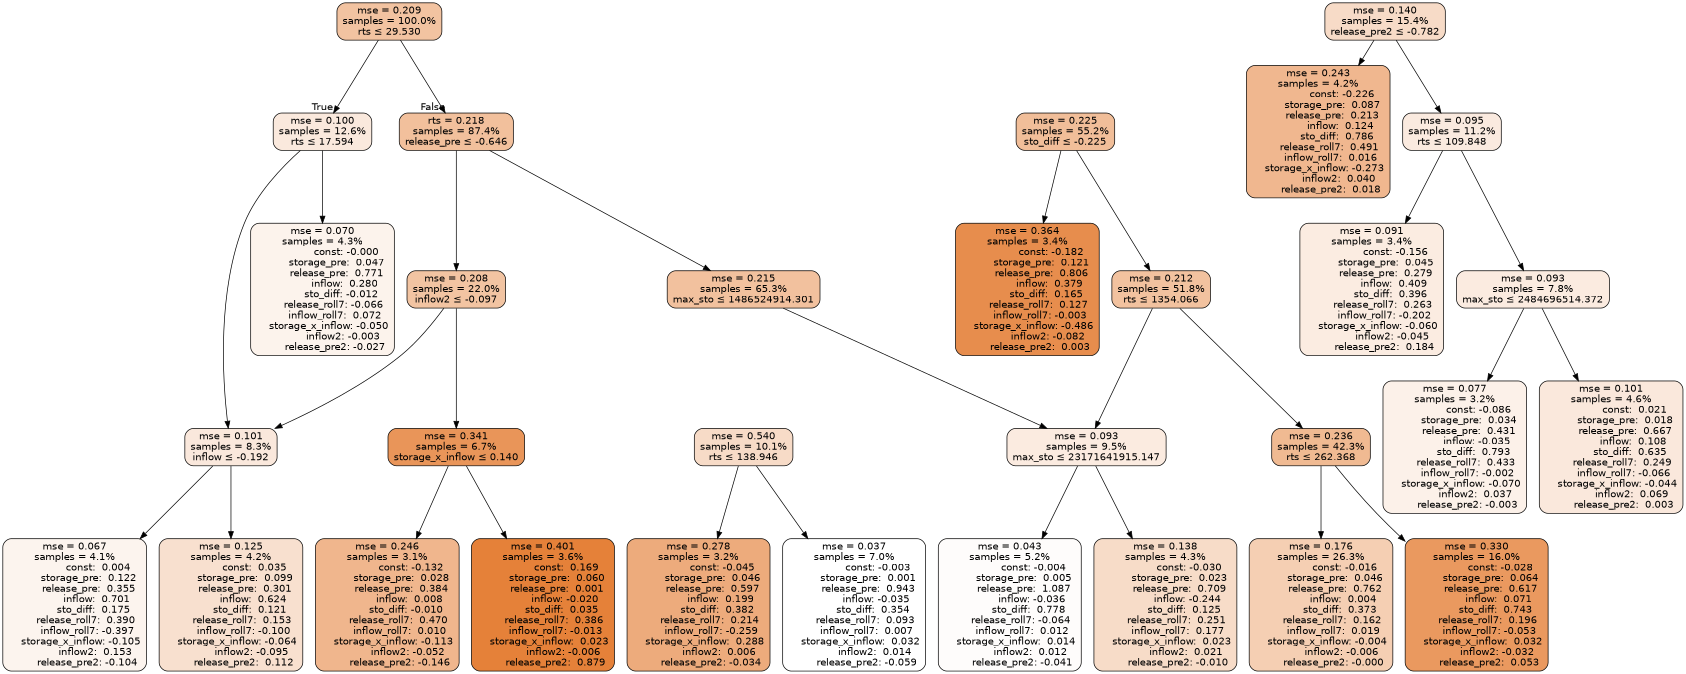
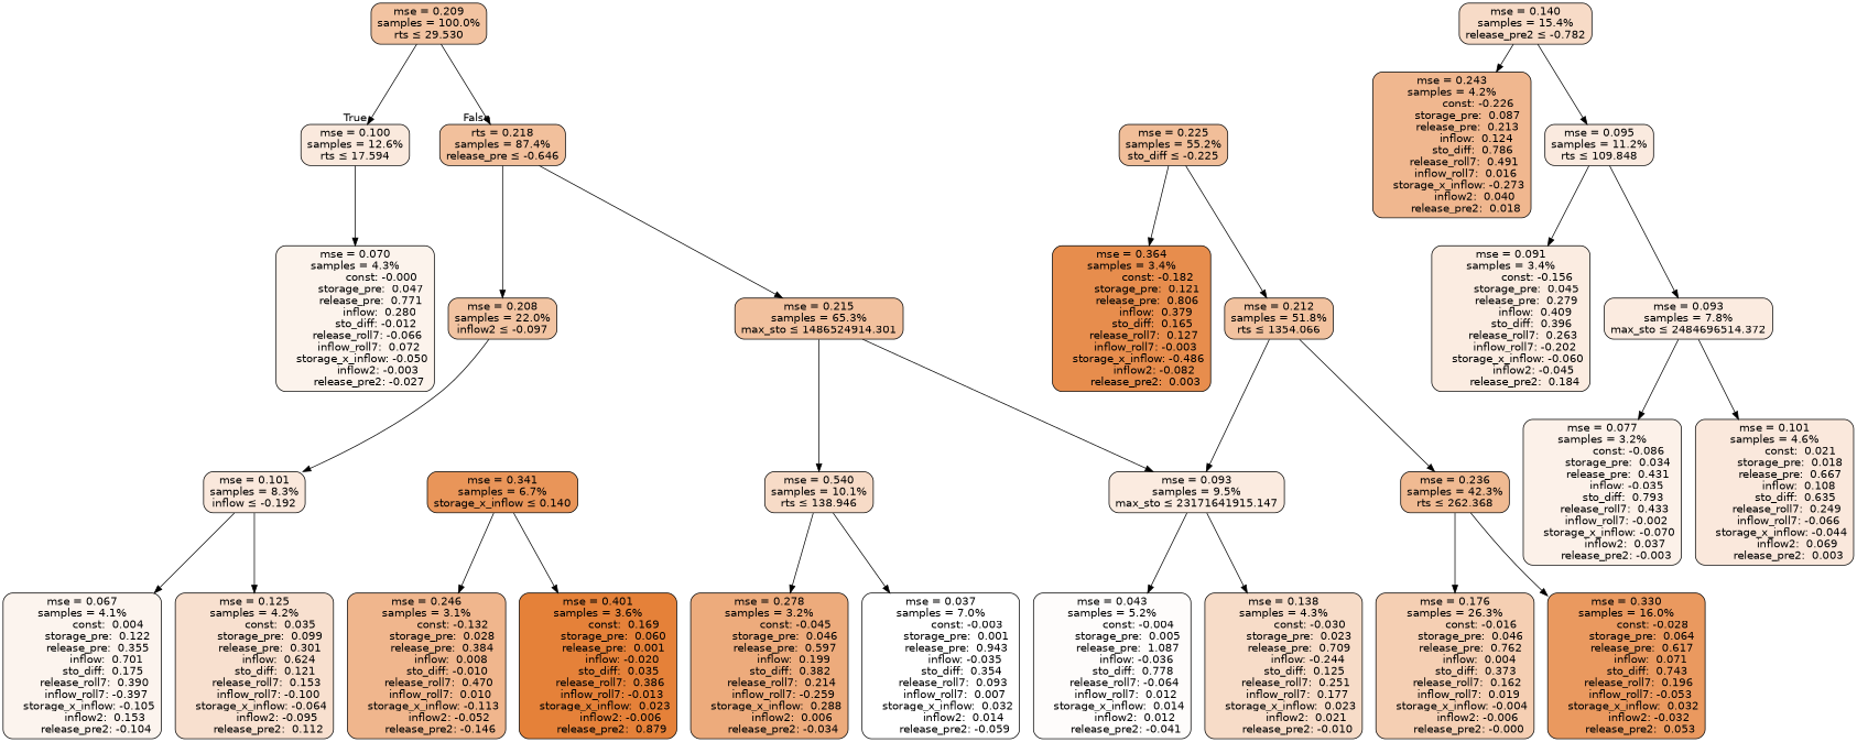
  digraph {
    node [color=black fillcolor="#fae8dc" fontname=helvetica shape=rectangle style="filled, rounded"]
    edge [fontname=helvetica]
    n1 [fillcolor="#f2c3a1" label="mse = 0.209\nsamples = 100.0%\nrts &le; 29.530"]
    n2 [fillcolor="#fae9dd" label="mse = 0.100\nsamples = 12.6%\nrts &le; 17.594"]
    n3 [fillcolor="#f2c09c" label="rts = 0.218\nsamples = 87.4%\nrelease_pre &le; -0.646"]
    n4 [label="mse = 0.101\nsamples = 8.3%\ninflow &le; -0.192"]
    n5 [fillcolor="#fcf3ec" label="mse = 0.070\nsamples = 4.3%\n               const: -0.000\n         storage_pre:  0.047\n         release_pre:  0.771\n              inflow:  0.280\n            sto_diff: -0.012\n       release_roll7: -0.066\n        inflow_roll7:  0.072\n    storage_x_inflow: -0.050\n             inflow2: -0.003\n        release_pre2: -0.027"]
    n6 [fillcolor="#f2c4a2" label="mse = 0.208\nsamples = 22.0%\ninflow2 &le; -0.097"]
    n7 [fillcolor="#f2c19e" label="mse = 0.215\nsamples = 65.3%\nmax_sto &le; 1486524914.301"]
    n8 [fillcolor="#fcf4ee" label="mse = 0.067\nsamples = 4.1%\n               const:  0.004\n         storage_pre:  0.122\n         release_pre:  0.355\n              inflow:  0.701\n            sto_diff:  0.175\n       release_roll7:  0.390\n        inflow_roll7: -0.397\n    storage_x_inflow: -0.105\n             inflow2:  0.153\n        release_pre2: -0.104"]
    n9 [fillcolor="#f8e0cf" label="mse = 0.125\nsamples = 4.2%\n               const:  0.035\n         storage_pre:  0.099\n         release_pre:  0.301\n              inflow:  0.624\n            sto_diff:  0.121\n       release_roll7:  0.153\n        inflow_roll7: -0.100\n    storage_x_inflow: -0.064\n             inflow2: -0.095\n        release_pre2:  0.112"]
    n10 [fillcolor="#e99559" label="mse = 0.341\nsamples = 6.7%\nstorage_x_inflow &le; 0.140"]
    n11 [fillcolor="#f7dbc7" label="mse = 0.540\nsamples = 10.1%\nrts &le; 138.946"]
    n12 [fillcolor="#fbebe0" label="mse = 0.093\nsamples = 9.5%\nmax_sto &le; 23171641915.147"]
    n13 [fillcolor="#f7dbc7" label="mse = 0.140\nsamples = 15.4%\nrelease_pre2 &le; -0.782"]
    n14 [fillcolor="#f0b78f" label="mse = 0.243\nsamples = 4.2%\n               const: -0.226\n         storage_pre:  0.087\n         release_pre:  0.213\n              inflow:  0.124\n            sto_diff:  0.786\n       release_roll7:  0.491\n        inflow_roll7:  0.016\n    storage_x_inflow: -0.273\n             inflow2:  0.040\n        release_pre2:  0.018"]
    n15 [fillcolor="#faeadf" label="mse = 0.095\nsamples = 11.2%\nrts &le; 109.848"]
    n16 [fillcolor="#f0b68d" label="mse = 0.246\nsamples = 3.1%\n               const: -0.132\n         storage_pre:  0.028\n         release_pre:  0.384\n              inflow:  0.008\n            sto_diff: -0.010\n       release_roll7:  0.470\n        inflow_roll7:  0.010\n    storage_x_inflow: -0.113\n             inflow2: -0.052\n        release_pre2: -0.146"]
    n17 [fillcolor="#e58139" label="mse = 0.401\nsamples = 3.6%\n               const:  0.169\n         storage_pre:  0.060\n         release_pre:  0.001\n              inflow: -0.020\n            sto_diff:  0.035\n       release_roll7:  0.386\n        inflow_roll7: -0.013\n    storage_x_inflow:  0.023\n             inflow2: -0.006\n        release_pre2:  0.879"]
    n18 [fillcolor="#fbece1" label="mse = 0.091\nsamples = 3.4%\n               const: -0.156\n         storage_pre:  0.045\n         release_pre:  0.279\n              inflow:  0.409\n            sto_diff:  0.396\n       release_roll7:  0.263\n        inflow_roll7: -0.202\n    storage_x_inflow: -0.060\n             inflow2: -0.045\n        release_pre2:  0.184"]
    n19 [fillcolor="#fbebe0" label="mse = 0.093\nsamples = 7.8%\nmax_sto &le; 2484696514.372"]
    n20 [fillcolor="#fcf1e9" label="mse = 0.077\nsamples = 3.2%\n               const: -0.086\n         storage_pre:  0.034\n         release_pre:  0.431\n              inflow: -0.035\n            sto_diff:  0.793\n       release_roll7:  0.433\n        inflow_roll7: -0.002\n    storage_x_inflow: -0.070\n             inflow2:  0.037\n        release_pre2: -0.003"]
    n21 [label="mse = 0.101\nsamples = 4.6%\n               const:  0.021\n         storage_pre:  0.018\n         release_pre:  0.667\n              inflow:  0.108\n            sto_diff:  0.635\n       release_roll7:  0.249\n        inflow_roll7: -0.066\n    storage_x_inflow: -0.044\n             inflow2:  0.069\n        release_pre2:  0.003"]
    n22 [fillcolor="#edab7c" label="mse = 0.278\nsamples = 3.2%\n               const: -0.045\n         storage_pre:  0.046\n         release_pre:  0.597\n              inflow:  0.199\n            sto_diff:  0.382\n       release_roll7:  0.214\n        inflow_roll7: -0.259\n    storage_x_inflow:  0.288\n             inflow2:  0.006\n        release_pre2: -0.034"]
    n23 [fillcolor="#ffffff" label="mse = 0.037\nsamples = 7.0%\n               const: -0.003\n         storage_pre:  0.001\n         release_pre:  0.943\n              inflow: -0.035\n            sto_diff:  0.354\n       release_roll7:  0.093\n        inflow_roll7:  0.007\n    storage_x_inflow:  0.032\n             inflow2:  0.014\n        release_pre2: -0.059"]
    n24 [fillcolor="#f1be99" label="mse = 0.225\nsamples = 55.2%\nsto_diff &le; -0.225"]
    n25 [fillcolor="#e78d4d" label="mse = 0.364\nsamples = 3.4%\n               const: -0.182\n         storage_pre:  0.121\n         release_pre:  0.806\n              inflow:  0.379\n            sto_diff:  0.165\n       release_roll7:  0.127\n        inflow_roll7: -0.003\n    storage_x_inflow: -0.486\n             inflow2: -0.082\n        release_pre2:  0.003"]
    n26 [fillcolor="#f2c29f" label="mse = 0.212\nsamples = 51.8%\nrts &le; 1354.066"]
    n27 [fillcolor="#f0ba92" label="mse = 0.236\nsamples = 42.3%\nrts &le; 262.368"]
    n28 [fillcolor="#f5cfb3" label="mse = 0.176\nsamples = 26.3%\n               const: -0.016\n         storage_pre:  0.046\n         release_pre:  0.762\n              inflow:  0.004\n            sto_diff:  0.373\n       release_roll7:  0.162\n        inflow_roll7:  0.019\n    storage_x_inflow: -0.004\n             inflow2: -0.006\n        release_pre2: -0.000"]
    n29 [fillcolor="#ea995f" label="mse = 0.330\nsamples = 16.0%\n               const: -0.028\n         storage_pre:  0.064\n         release_pre:  0.617\n              inflow:  0.071\n            sto_diff:  0.743\n       release_roll7:  0.196\n        inflow_roll7: -0.053\n    storage_x_inflow:  0.032\n             inflow2: -0.032\n        release_pre2:  0.053"]
    n30 [fillcolor="#fefcfb" label="mse = 0.043\nsamples = 5.2%\n               const: -0.004\n         storage_pre:  0.005\n         release_pre:  1.087\n              inflow: -0.036\n            sto_diff:  0.778\n       release_roll7: -0.064\n        inflow_roll7:  0.012\n    storage_x_inflow:  0.014\n             inflow2:  0.012\n        release_pre2: -0.041"]
    n31 [fillcolor="#f7dcc8" label="mse = 0.138\nsamples = 4.3%\n               const: -0.030\n         storage_pre:  0.023\n         release_pre:  0.709\n              inflow: -0.244\n            sto_diff:  0.125\n       release_roll7:  0.251\n        inflow_roll7:  0.177\n    storage_x_inflow:  0.023\n             inflow2:  0.021\n        release_pre2: -0.010"]
    n1 -> n2 [headlabel=True labelangle=45 labeldistance=2.5]
    n1 -> n3 [headlabel=False labelangle=-45 labeldistance=2.5]
-   n2 -> n4
    n2 -> n5
    n3 -> n6
    n3 -> n7
    n4 -> n8
    n4 -> n9
    n6 -> n4
-   n6 -> n10
+   n7 -> n11
    n7 -> n12
    n10 -> n16
    n10 -> n17
    n11 -> n22
    n11 -> n23
    n12 -> n30
    n12 -> n31
    n13 -> n14
    n13 -> n15
    n15 -> n18
    n15 -> n19
    n19 -> n20
    n19 -> n21
    n24 -> n25
    n24 -> n26
    n26 -> n12
    n26 -> n27
    n27 -> n28
    n27 -> n29
  }
